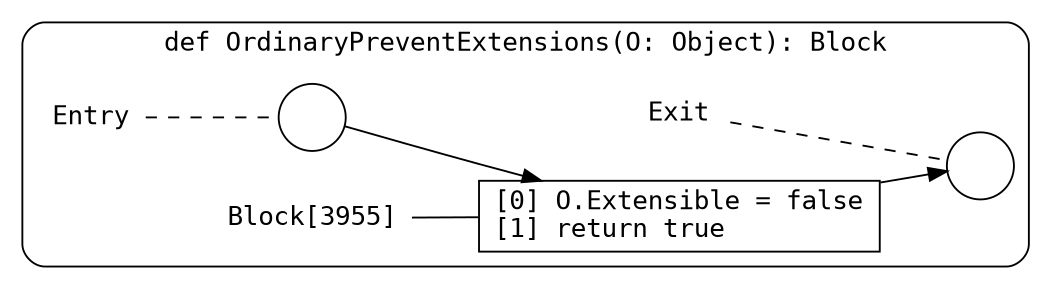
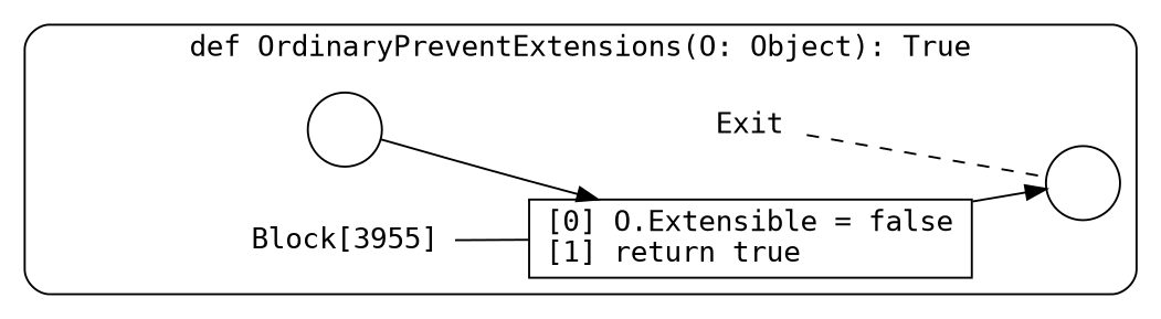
  digraph {
    fontname=Consolas
    rankdir=LR
    node [fontname=Consolas shape=none]
    edge [arrowhead=none color=black fontname=Consolas]
-   n1 [label=<<font color="black">Entry</font>>]
    n2 [color=black fillcolor=white label=" " shape=circle style=filled]
    n3 [color=black fillcolor=white label=<<font color="black">[0] O.Extensible = false<BR ALIGN="LEFT"/>[1] return true<BR ALIGN="LEFT"/></font>> shape=box style=filled]
    n4 [color=black fillcolor=white label=" " shape=circle style=filled]
    n5 [label=<<font color="black">Exit</font>>]
    n6 [label=<<font color="black">Block[3955]</font>>]
    subgraph cluster_1 {
-     label="def OrdinaryPreventExtensions(O: Object): Block"
+     label="def OrdinaryPreventExtensions(O: Object): True"
      style=rounded
-     n1
      n2
      n3
      n4
      n5
      n6
    }
-   n1 -> n2 [style=dashed]
    n2 -> n3 [arrowhead=""]
    n3 -> n4 [arrowhead=""]
    n5 -> n4 [style=dashed]
    n6 -> n3 [style=solid]
  }
